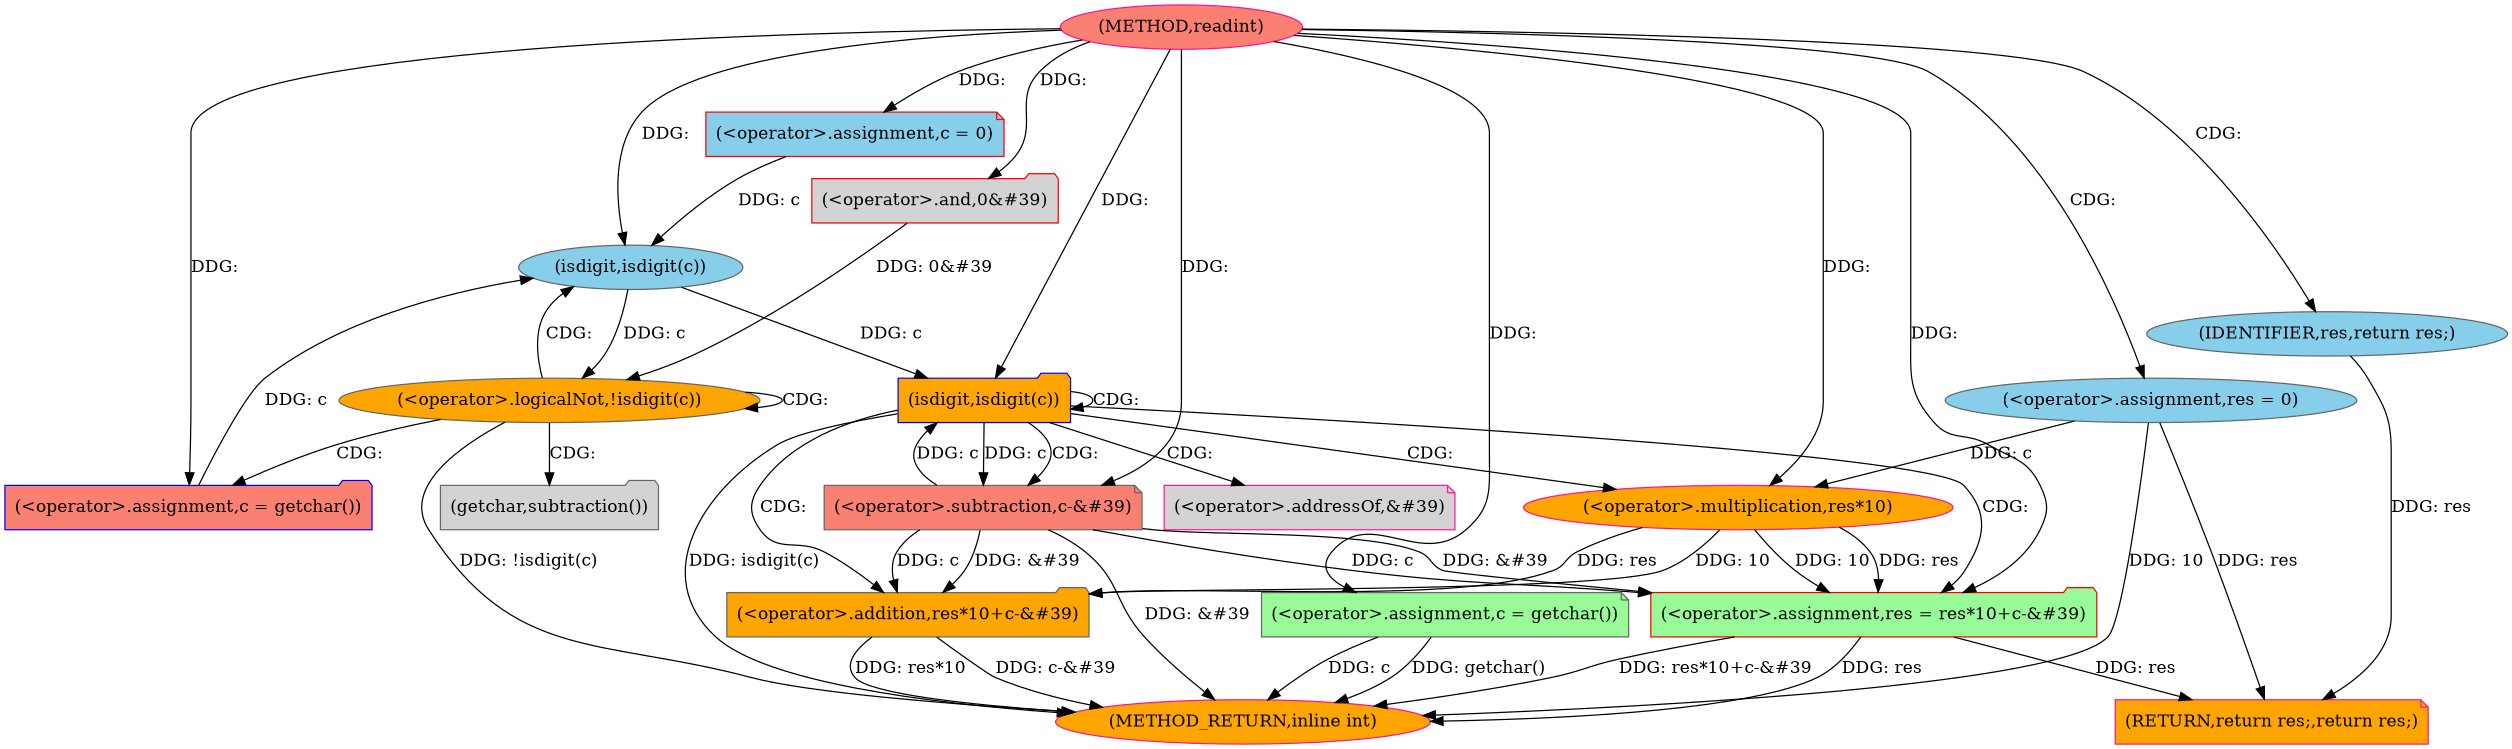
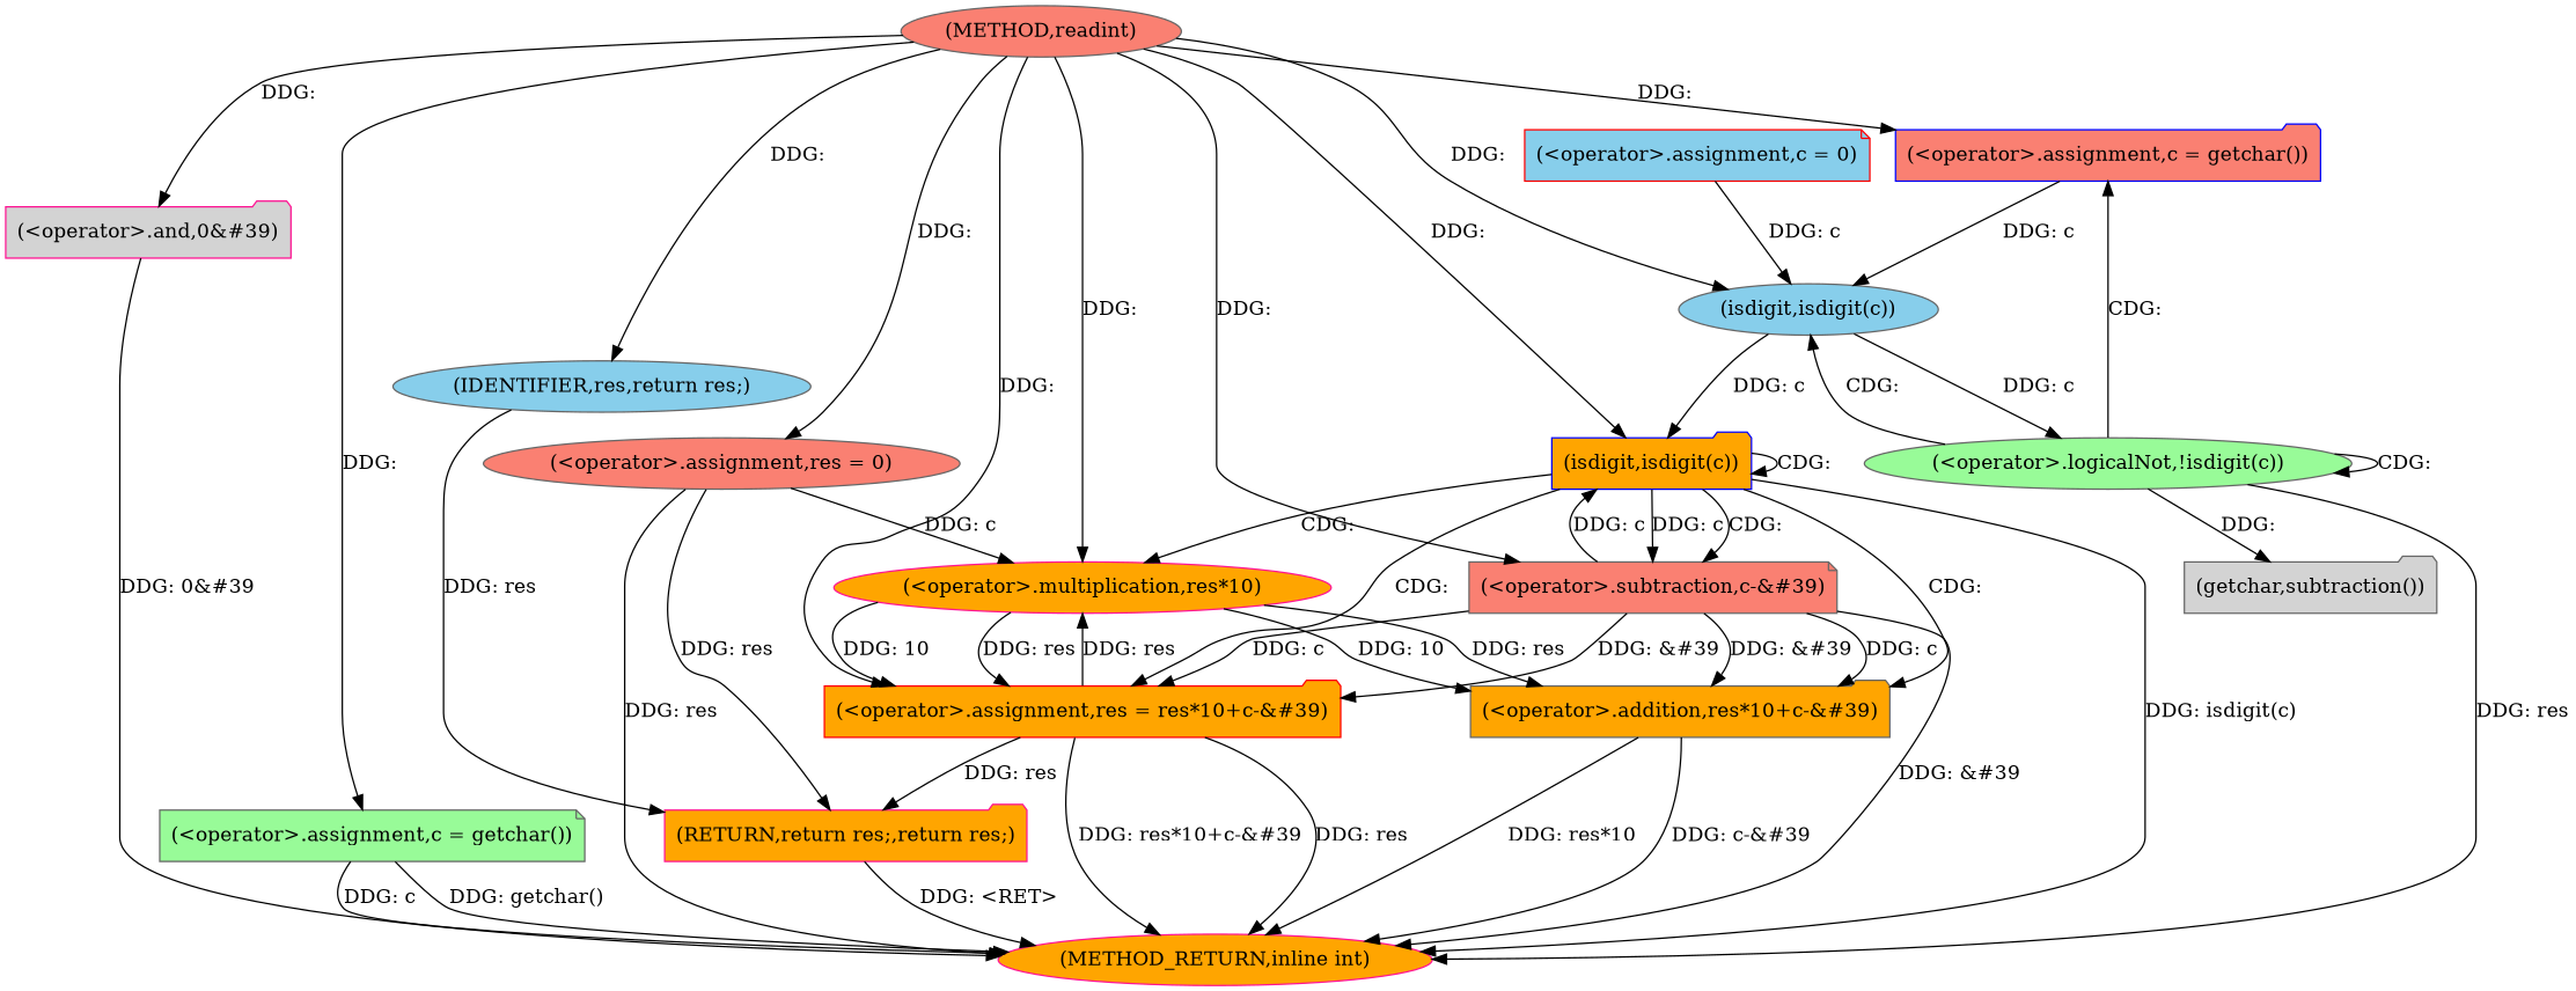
  digraph {
    node [color=gray40 fillcolor=orange shape=ellipse style=filled]
-   n1 [color=deeppink fillcolor=salmon label="(METHOD,readint)"]
-   n2 [fillcolor=skyblue label="(<operator>.assignment,res = 0)"]
+   n1 [fillcolor=salmon label="(METHOD,readint)"]
+   n2 [fillcolor=salmon label="(<operator>.assignment,res = 0)"]
    n3 [color=red fillcolor=skyblue label="(<operator>.assignment,c = 0)" shape=note]
-   n4 [color=red fillcolor=lightgrey label="(<operator>.and,0&#39)" shape=folder]
+   n4 [color=deeppink fillcolor=lightgrey label="(<operator>.and,0&#39)" shape=folder]
    n5 [fillcolor=palegreen label="(<operator>.assignment,c = getchar())" shape=note]
    n6 [color=blue fillcolor=salmon label="(<operator>.assignment,c = getchar())" shape=folder]
    n7 [color=blue label="(isdigit,isdigit(c))" shape=folder]
-   n8 [color=red fillcolor=palegreen label="(<operator>.assignment,res = res*10+c-&#39)" shape=folder]
+   n8 [color=red label="(<operator>.assignment,res = res*10+c-&#39)" shape=folder]
    n9 [fillcolor=skyblue label="(IDENTIFIER,res,return res;)"]
    n10 [fillcolor=skyblue label="(isdigit,isdigit(c))"]
    n11 [color=deeppink label="(<operator>.multiplication,res*10)"]
    n12 [fillcolor=salmon label="(<operator>.subtraction,c-&#39)" shape=note]
    n13 [color=deeppink label="(METHOD_RETURN,inline int)"]
-   n14 [color=deeppink label="(RETURN,return res;,return res;)" shape=note]
+   n14 [color=deeppink label="(RETURN,return res;,return res;)" shape=folder]
    n15 [label="(<operator>.addition,res*10+c-&#39)" shape=folder]
-   n16 [color=deeppink fillcolor=lightgrey label="(<operator>.addressOf,&#39)" shape=note]
-   n17 [label="(<operator>.logicalNot,!isdigit(c))"]
+   n17 [fillcolor=palegreen label="(<operator>.logicalNot,!isdigit(c))"]
    n18 [fillcolor=lightgrey label="(getchar,subtraction())" shape=folder]
-   n1 -> n2 [label="CDG: "]
-   n1 -> n3 [label="DDG: "]
+   n1 -> n2 [label="DDG: "]
    n1 -> n4 [label="DDG: "]
    n1 -> n5 [label="DDG: "]
    n1 -> n6 [label="DDG: "]
    n1 -> n7 [label="DDG: "]
    n1 -> n8 [label="DDG: "]
-   n1 -> n9 [label="CDG: "]
+   n1 -> n9 [label="DDG: "]
    n1 -> n10 [label="DDG: "]
    n1 -> n11 [label="DDG: "]
    n1 -> n12 [label="DDG: "]
    n2 -> n11 [label="DDG: c"]
-   n2 -> n13 [label="DDG: 10"]
+   n2 -> n13 [label="DDG: res"]
    n2 -> n14 [label="DDG: res"]
    n3 -> n10 [label="DDG: c"]
-   n4 -> n17 [label="DDG: 0&#39"]
+   n4 -> n13 [label="DDG: 0&#39"]
    n5 -> n13 [label="DDG: c"]
    n5 -> n13 [label="DDG: getchar()"]
    n6 -> n10 [label="DDG: c"]
    n7 -> n7 [label="CDG: "]
    n7 -> n8 [label="CDG: "]
    n7 -> n11 [label="CDG: "]
    n7 -> n12 [label="DDG: c"]
    n7 -> n12 [label="CDG: "]
    n7 -> n13 [label="DDG: isdigit(c)"]
    n7 -> n15 [label="CDG: "]
-   n7 -> n16 [label="CDG: "]
+   n8 -> n11 [label="DDG: res"]
    n8 -> n13 [label="DDG: res"]
    n8 -> n13 [label="DDG: res*10+c-&#39"]
    n8 -> n14 [label="DDG: res"]
    n9 -> n14 [label="DDG: res"]
    n10 -> n7 [label="DDG: c"]
    n10 -> n17 [label="DDG: c"]
    n11 -> n8 [label="DDG: 10"]
    n11 -> n8 [label="DDG: res"]
    n11 -> n15 [label="DDG: 10"]
    n11 -> n15 [label="DDG: res"]
    n12 -> n7 [label="DDG: c"]
    n12 -> n8 [label="DDG: &#39"]
    n12 -> n8 [label="DDG: c"]
    n12 -> n13 [label="DDG: &#39"]
    n12 -> n15 [label="DDG: &#39"]
    n12 -> n15 [label="DDG: c"]
+   n14 -> n13 [label="DDG: <RET>"]
    n15 -> n13 [label="DDG: res*10"]
    n15 -> n13 [label="DDG: c-&#39"]
    n17 -> n6 [label="CDG: "]
    n17 -> n10 [label="CDG: "]
-   n17 -> n13 [label="DDG: !isdigit(c)"]
+   n17 -> n13 [label="DDG: res"]
    n17 -> n17 [label="CDG: "]
-   n17 -> n18 [label="CDG: "]
+   n17 -> n18 [label="DDG: "]
  }
